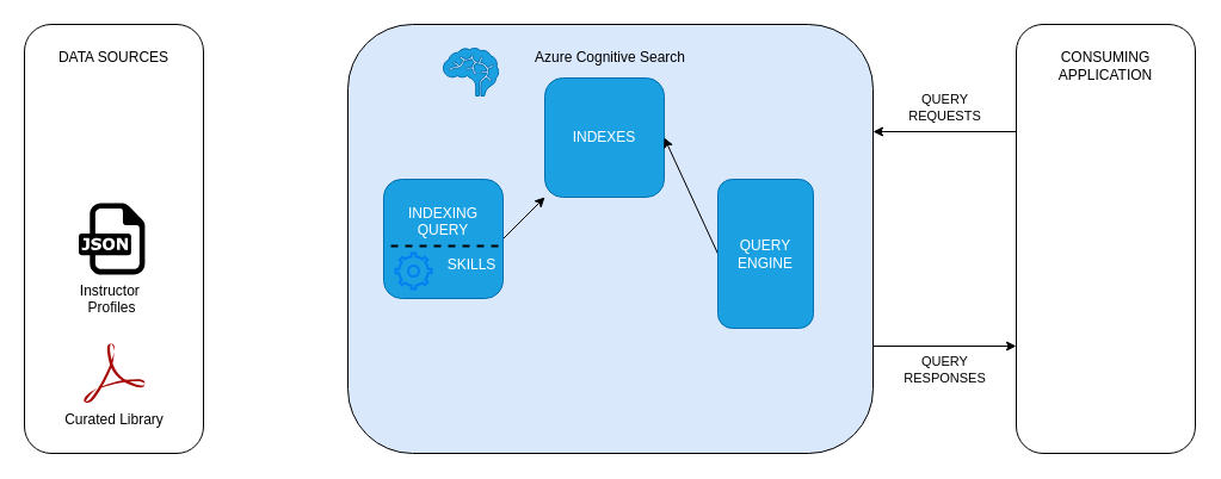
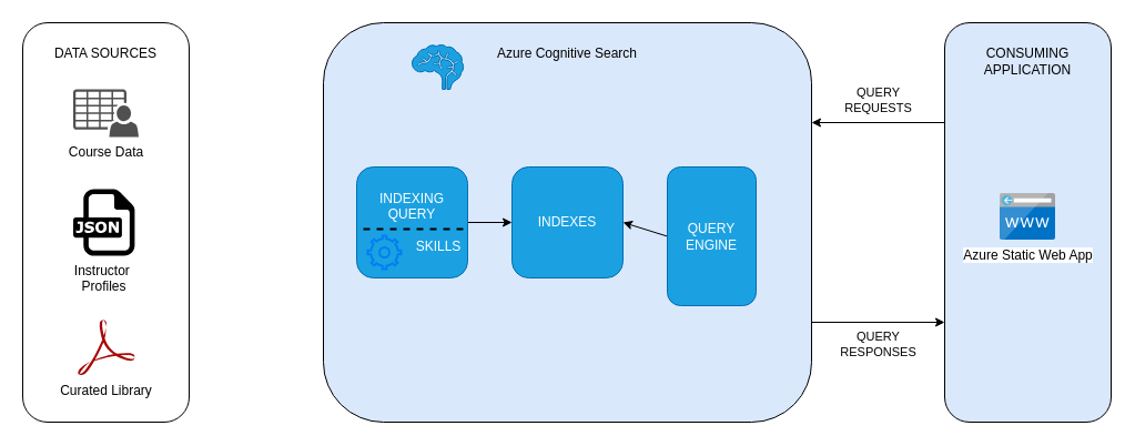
  <mxCell id="0" />
  <mxCell id="1" parent="0" />
  <mxCell id="2" value="&lt;span style=&quot;background-color: initial;&quot;&gt;&lt;br&gt;Azure Cognitive Search&lt;br&gt;&lt;/span&gt;" style="rounded=1;whiteSpace=wrap;html=1;align=center;verticalAlign=top;fillColor=#dae8fc;" vertex="1" parent="1"><mxGeometry x="291" y="20" width="440" height="360" as="geometry" /></mxCell>
  <mxCell id="3" value="&lt;span style=&quot;background-color: rgb(255, 255, 255);&quot;&gt;QUERY &lt;br&gt;RESPONSES&lt;/span&gt;" style="edgeStyle=none;html=1;exitX=1;exitY=0.75;exitDx=0;exitDy=0;fontColor=#000000;entryX=0;entryY=0.75;entryDx=0;entryDy=0;" edge="1" parent="1" source="2" target="6"><mxGeometry y="-20" relative="1" as="geometry"><mxPoint x="801" y="290" as="targetPoint" /><mxPoint as="offset" /></mxGeometry></mxCell>
  <mxCell id="4" value="&lt;span style=&quot;background-color: initial;&quot;&gt;&lt;br&gt;DATA SOURCES&lt;/span&gt;" style="rounded=1;whiteSpace=wrap;html=1;align=center;verticalAlign=top;" vertex="1" parent="1"><mxGeometry x="20" y="20" width="150" height="360" as="geometry" /></mxCell>
  <mxCell id="5" value="&lt;span style=&quot;background-color: rgb(255, 255, 255);&quot;&gt;QUERY &lt;br&gt;REQUESTS&lt;/span&gt;" style="edgeStyle=none;html=1;exitX=0;exitY=0.25;exitDx=0;exitDy=0;entryX=1;entryY=0.25;entryDx=0;entryDy=0;fontColor=#000000;" edge="1" parent="1" source="6" target="2"><mxGeometry y="-20" relative="1" as="geometry"><mxPoint as="offset" /></mxGeometry></mxCell>
- <mxCell id="6" value="&lt;span style=&quot;background-color: initial;&quot;&gt;&lt;br&gt;CONSUMING APPLICATION&lt;br&gt;&lt;/span&gt;" style="rounded=1;whiteSpace=wrap;html=1;align=center;verticalAlign=top;" vertex="1" parent="1"><mxGeometry x="851" y="20" width="150" height="360" as="geometry" /></mxCell>
+ <mxCell id="6" value="&lt;span style=&quot;background-color: initial;&quot;&gt;&lt;br&gt;CONSUMING APPLICATION&lt;br&gt;&lt;/span&gt;" style="rounded=1;whiteSpace=wrap;html=1;align=center;verticalAlign=top;fillColor=#dae8fc;" vertex="1" parent="1"><mxGeometry x="851" y="20" width="150" height="360" as="geometry" /></mxCell>
  <mxCell id="7" value="" style="shape=mxgraph.signs.healthcare.brain;html=1;pointerEvents=1;fillColor=#1ba1e2;strokeColor=#006EAF;verticalLabelPosition=bottom;verticalAlign=top;align=center;fontColor=#ffffff;aspect=fixed;" vertex="1" parent="1"><mxGeometry x="371" y="40" width="46.12" height="40" as="geometry" /></mxCell>
  <mxCell id="8" style="edgeStyle=none;html=1;exitX=1;exitY=0.5;exitDx=0;exitDy=0;" edge="1" parent="1" source="9" target="10"><mxGeometry relative="1" as="geometry" /></mxCell>
  <mxCell id="9" value="&lt;span style=&quot;background-color: initial;&quot;&gt;INDEXING QUERY&lt;br&gt;&lt;br&gt;　　　　SKILLS&lt;br&gt;&lt;/span&gt;" style="rounded=1;whiteSpace=wrap;html=1;align=center;verticalAlign=middle;fillColor=#1BA1E2;fontColor=#ffffff;strokeColor=#006EAF;" vertex="1" parent="1"><mxGeometry x="321" y="150" width="100" height="100" as="geometry" /></mxCell>
- <mxCell id="10" value="&lt;span style=&quot;background-color: initial;&quot;&gt;INDEXES&lt;br&gt;&lt;/span&gt;" style="rounded=1;whiteSpace=wrap;html=1;align=center;verticalAlign=middle;fillColor=#1BA1E2;fontColor=#ffffff;strokeColor=#006EAF;" vertex="1" parent="1"><mxGeometry x="456" y="65" width="100" height="100" as="geometry" /></mxCell>
+ <mxCell id="10" value="&lt;span style=&quot;background-color: initial;&quot;&gt;INDEXES&lt;br&gt;&lt;/span&gt;" style="rounded=1;whiteSpace=wrap;html=1;align=center;verticalAlign=middle;fillColor=#1BA1E2;fontColor=#ffffff;strokeColor=#006EAF;" vertex="1" parent="1"><mxGeometry x="461" y="150" width="100" height="100" as="geometry" /></mxCell>
  <mxCell id="11" style="edgeStyle=none;html=1;exitX=0;exitY=0.5;exitDx=0;exitDy=0;entryX=1;entryY=0.5;entryDx=0;entryDy=0;" edge="1" parent="1" source="12" target="10"><mxGeometry relative="1" as="geometry" /></mxCell>
  <mxCell id="12" value="&lt;span style=&quot;background-color: initial;&quot;&gt;QUERY&lt;br&gt;ENGINE&lt;br&gt;&lt;/span&gt;" style="rounded=1;whiteSpace=wrap;html=1;align=center;verticalAlign=middle;fillColor=#1BA1E2;fontColor=#ffffff;strokeColor=#006EAF;" vertex="1" parent="1"><mxGeometry x="601" y="150" width="80" height="125" as="geometry" /></mxCell>
+ <mxCell id="13" value="&lt;font style=&quot;background-color: rgb(255, 255, 255);&quot; color=&quot;#000000&quot;&gt;Azure Static Web App&lt;/font&gt;" style="sketch=0;aspect=fixed;html=1;points=[];align=center;image;fontSize=12;image=img/lib/mscae/CustomDomain.svg;labelBackgroundColor=#F0F0F0;" vertex="1" parent="1"><mxGeometry x="901" y="174" width="50" height="42" as="geometry" /></mxCell>
  <mxCell id="14" value="" style="html=1;verticalLabelPosition=bottom;align=center;labelBackgroundColor=#ffffff;verticalAlign=top;strokeWidth=2;strokeColor=#0080F0;shadow=0;dashed=0;shape=mxgraph.ios7.icons.settings;fontSize=7;fontColor=#000000;fillColor=none;" vertex="1" parent="1"><mxGeometry x="331" y="212" width="30" height="30" as="geometry" /></mxCell>
  <mxCell id="15" value="&lt;font style=&quot;&quot;&gt;&lt;span style=&quot;font-size: 12px;&quot;&gt;Instructor&amp;nbsp;&lt;br&gt;&lt;/span&gt;&lt;span style=&quot;font-size: 12px;&quot;&gt;Profiles&lt;/span&gt;&lt;/font&gt;" style="dashed=0;outlineConnect=0;html=1;align=center;labelPosition=center;verticalLabelPosition=bottom;verticalAlign=top;shape=mxgraph.weblogos.json;labelBackgroundColor=#FFFFFF;fontSize=7;fontColor=#000000;fillColor=none;aspect=fixed;labelBorderColor=none;" vertex="1" parent="1"><mxGeometry x="65.5" y="170" width="55.41" height="60" as="geometry" /></mxCell>
  <mxCell id="16" value="&lt;span style=&quot;font-size: 12px; background-color: rgb(255, 255, 255);&quot;&gt;Curated Library&lt;/span&gt;" style="dashed=0;outlineConnect=0;html=1;align=center;labelPosition=center;verticalLabelPosition=bottom;verticalAlign=top;shape=mxgraph.weblogos.adobe_pdf;fillColor=#A60908;labelBackgroundColor=none;fontSize=7;fontColor=#000000;aspect=fixed;" vertex="1" parent="1"><mxGeometry x="69.58" y="288" width="51.33" height="50" as="geometry" /></mxCell>
+ <mxCell id="17" value="&lt;span style=&quot;font-size: 12px; background-color: rgb(255, 255, 255);&quot;&gt;Course Data&lt;/span&gt;" style="sketch=0;pointerEvents=1;shadow=0;dashed=0;html=1;strokeColor=none;fillColor=#505050;labelPosition=center;verticalLabelPosition=bottom;verticalAlign=top;outlineConnect=0;align=center;shape=mxgraph.office.users.csv_file;labelBackgroundColor=none;fontSize=7;fontColor=#000000;" vertex="1" parent="1"><mxGeometry x="65.5" y="80" width="59" height="43" as="geometry" /></mxCell>
  <mxCell id="18" value="" style="endArrow=none;dashed=1;html=1;labelBackgroundColor=#FFFFFF;fontSize=12;fontColor=#000000;strokeWidth=2;startSize=0;endSize=0;" edge="1" parent="1"><mxGeometry width="50" height="50" relative="1" as="geometry"><mxPoint x="327" y="206" as="sourcePoint" /><mxPoint x="422" y="206" as="targetPoint" /></mxGeometry></mxCell>
